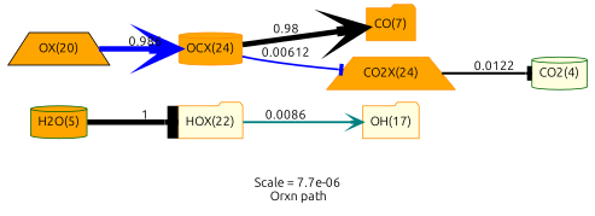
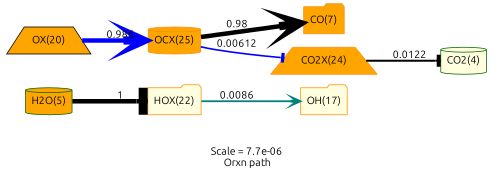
  digraph {
    fontname=Ubuntu
    label="Scale = 7.7e-06\l Orxn path"
    rankdir=LR
    node [color=darkorange fillcolor=orange fontname=Ubuntu shape=folder style=filled]
    edge [arrowhead=vee arrowsize=2.99 color=black fontname=Ubuntu]
    n1 [fillcolor=lightyellow label="HOX(22)"]
    n2 [fillcolor=lightyellow label="OH(17)"]
    n3 [color=black label="OX(20)" shape=trapezium]
-   n4 [label="OCX(24)" shape=cylinder]
+   n4 [label="OCX(25)" shape=cylinder]
    n5 [label="CO(7)"]
    n6 [label="CO2X(24)" shape=trapezium]
    n7 [color=darkgreen fillcolor=lightyellow label="CO2(4)" shape=cylinder]
    n8 [color=darkgreen label="H2O(5)" shape=cylinder]
    n1 -> n2 [arrowsize=1.2 color=teal label=" 0.0086" penwidth=2.41]
    n3 -> n4 [color=blue label=" 0.986" penwidth=5.99]
    n4 -> n5 [label=" 0.98" penwidth=5.98]
    n4 -> n6 [arrowhead=tee arrowsize=1.08 color=blue label=" 0.00612" penwidth=2.15]
    n6 -> n7 [arrowhead=tee arrowsize=1.34 label=" 0.0122" penwidth=2.68]
    n8 -> n1 [arrowhead=tee arrowsize=3 label=" 1" penwidth=6]
  }
